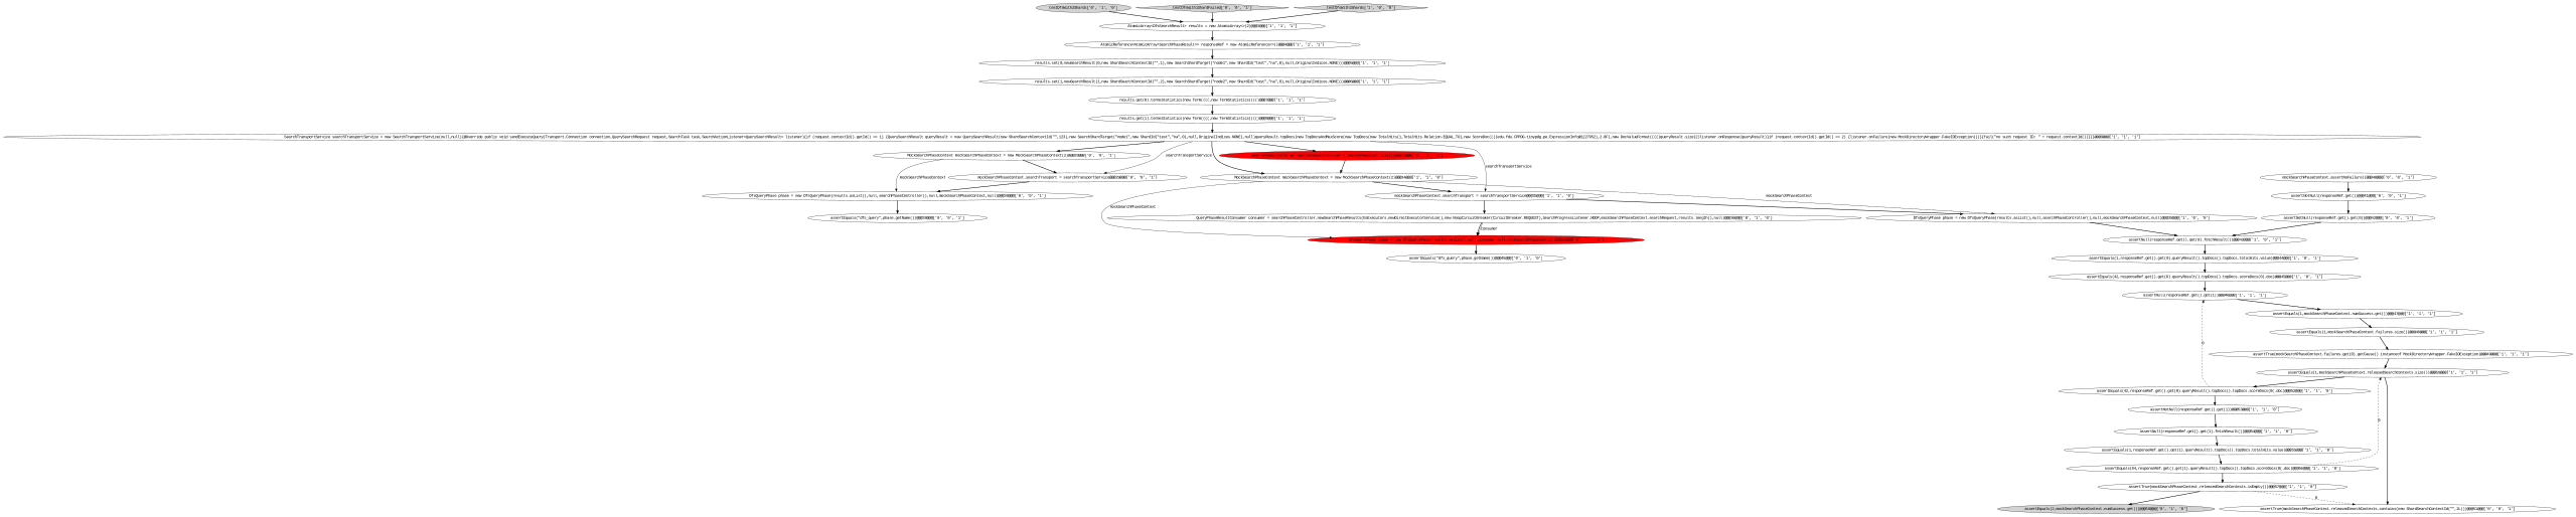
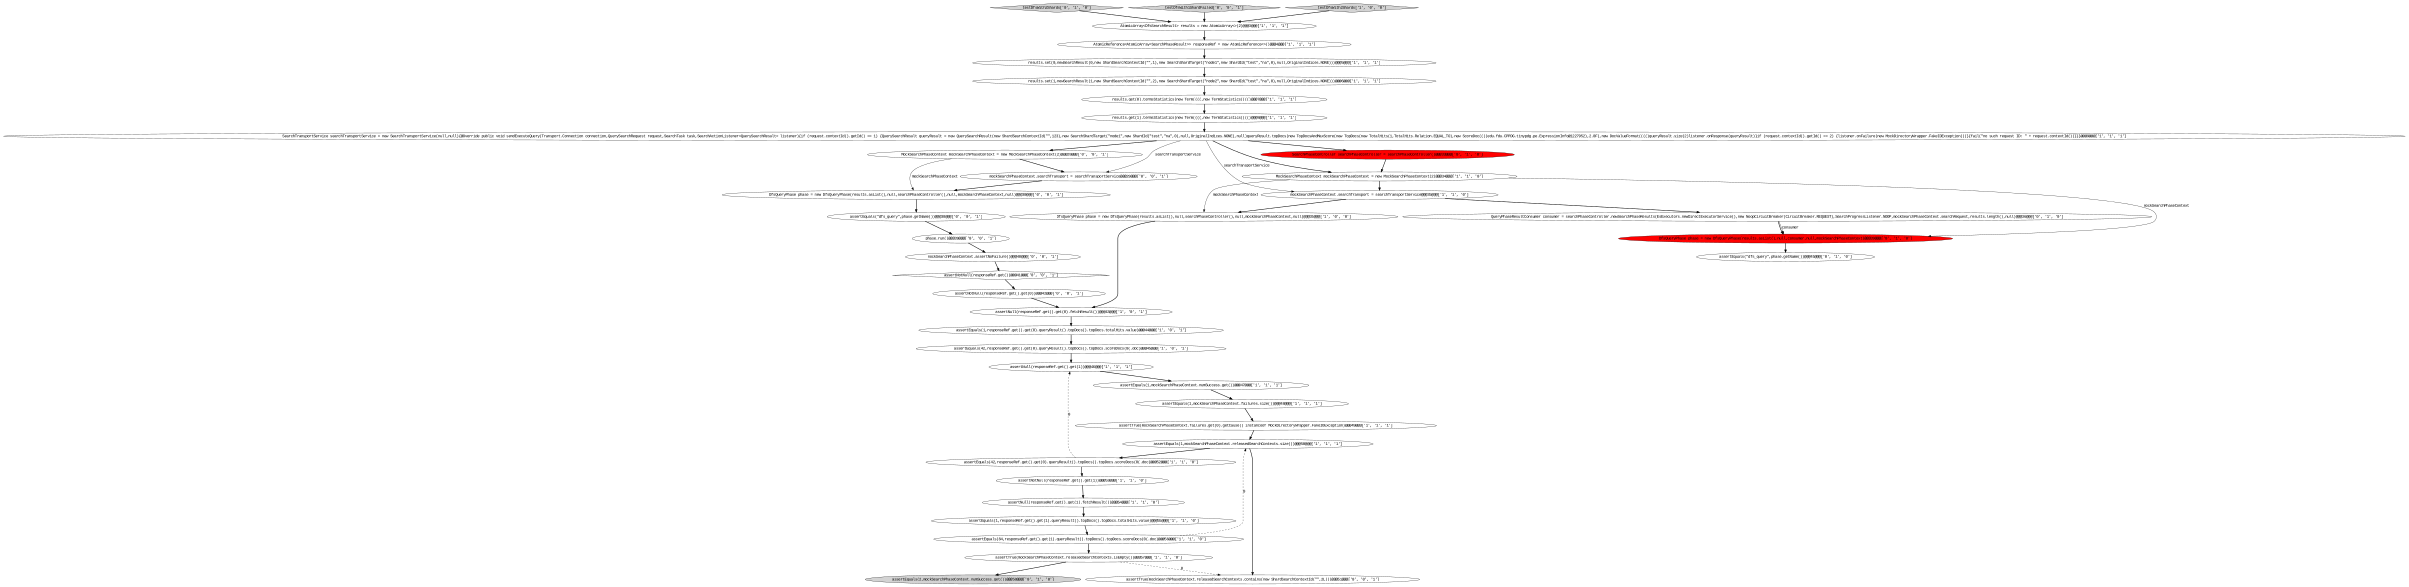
  digraph {
    fontname="Liberation Mono"
    node [fillcolor=white fontname="Liberation Mono" shape=ellipse style=filled]
    edge [fontname="Liberation Mono" style=bold]
    n1 [label="AtomicArray<DfsSearchResult> results = new AtomicArray<>(2)@@@3@@@['1', '1', '1']"]
    n2 [label="AtomicReference<AtomicArray<SearchPhaseResult>> responseRef = new AtomicReference<>()@@@4@@@['1', '1', '1']"]
    n3 [label="results.set(0,newSearchResult(0,new ShardSearchContextId(\"\",1),new SearchShardTarget(\"node1\",new ShardId(\"test\",\"na\",0),null,OriginalIndices.NONE)))@@@5@@@['1', '1', '1']"]
    n4 [label="SearchTransportService searchTransportService = new SearchTransportService(null,null){@Override public void sendExecuteQuery(Transport.Connection connection,QuerySearchRequest request,SearchTask task,SearchActionListener<QuerySearchResult> listener){if (request.contextId().getId() == 1) {QuerySearchResult queryResult = new QuerySearchResult(new ShardSearchContextId(\"\",123),new SearchShardTarget(\"node1\",new ShardId(\"test\",\"na\",0),null,OriginalIndices.NONE),null)queryResult.topDocs(new TopDocsAndMaxScore(new TopDocs(new TotalHits(1,TotalHits.Relation.EQUAL_TO),new ScoreDoc((((edu.fdu.CPPDG.tinypdg.pe.ExpressionInfo@1227952),2.0F),new DocValueFormat(((()queryResult.size(2)listener.onResponse(queryResult)}if (request.contextId().getId() == 2) {listener.onFailure(new MockDirectoryWrapper.FakeIOException())}{fail(\"no such request ID: \" + request.contextId())}}}@@@9@@@['1', '1', '1']"]
    n5 [label="MockSearchPhaseContext mockSearchPhaseContext = new MockSearchPhaseContext(2)@@@28@@@['0', '0', '1']"]
    n6 [label="MockSearchPhaseContext mockSearchPhaseContext = new MockSearchPhaseContext(2)@@@34@@@['1', '1', '0']"]
    n7 [fillcolor=red label="SearchPhaseController searchPhaseController = searchPhaseController()@@@33@@@['0', '1', '0']"]
    n8 [label="mockSearchPhaseContext.searchTransport = searchTransportService@@@29@@@['0', '0', '1']"]
    n9 [label="mockSearchPhaseContext.searchTransport = searchTransportService@@@35@@@['1', '1', '0']"]
    n10 [label="DfsQueryPhase phase = new DfsQueryPhase(results.asList(),null,searchPhaseController(),null,mockSearchPhaseContext,null)@@@30@@@['0', '0', '1']"]
    n11 [label="DfsQueryPhase phase = new DfsQueryPhase(results.asList(),null,searchPhaseController(),null,mockSearchPhaseContext,null)@@@35@@@['1', '0', '0']"]
    n12 [fillcolor=red label="DfsQueryPhase phase = new DfsQueryPhase(results.asList(),null,consumer,null,mockSearchPhaseContext)@@@39@@@['0', '1', '0']"]
    n13 [label="QueryPhaseResultConsumer consumer = searchPhaseController.newSearchPhaseResults(EsExecutors.newDirectExecutorService(),new NoopCircuitBreaker(CircuitBreaker.REQUEST),SearchProgressListener.NOOP,mockSearchPhaseContext.searchRequest,results.length(),null)@@@36@@@['0', '1', '0']"]
    n14 [label="assertEquals(\"dfs_query\",phase.getName())@@@45@@@['0', '1', '0']"]
    n15 [label="assertEquals(42,responseRef.get().get(0).queryResult().topDocs().topDocs.scoreDocs(0(.doc)@@@52@@@['1', '1', '0']"]
    n16 [label="assertNull(responseRef.get().get(1))@@@46@@@['1', '1', '1']"]
    n17 [label="assertNotNull(responseRef.get().get(1))@@@53@@@['1', '1', '0']"]
    n18 [label="assertEquals(1,mockSearchPhaseContext.numSuccess.get())@@@47@@@['1', '1', '1']"]
    n19 [label="assertNull(responseRef.get().get(1).fetchResult())@@@54@@@['1', '1', '0']"]
+   n20 [label="phase.run()@@@39@@@['0', '0', '1']"]
    n21 [label="mockSearchPhaseContext.assertNoFailure()@@@40@@@['0', '0', '1']"]
-   n22 [label="assertNotNull(responseRef.get())@@@41@@@['0', '0', '1']"]
+   n22 [label="assertNotNull(responseRef.get())@@@41@@@['0', '0', '1']" shape=diamond]
    n23 [label="assertTrue(mockSearchPhaseContext.releasedSearchContexts.contains(new ShardSearchContextId(\"\",2L)))@@@51@@@['0', '0', '1']"]
    n24 [label="assertNull(responseRef.get().get(0).fetchResult())@@@43@@@['1', '0', '1']"]
    n25 [label="assertEquals(1,responseRef.get().get(0).queryResult().topDocs().topDocs.totalHits.value)@@@44@@@['1', '0', '1']"]
    n26 [label="assertEquals(42,responseRef.get().get(0).queryResult().topDocs().topDocs.scoreDocs(0(.doc)@@@45@@@['1', '0', '1']"]
    n27 [label="assertEquals(\"dfs_query\",phase.getName())@@@38@@@['0', '0', '1']"]
    n28 [label="assertEquals(84,responseRef.get().get(1).queryResult().topDocs().topDocs.scoreDocs(0(.doc)@@@56@@@['1', '1', '0']"]
    n29 [label="assertEquals(1,mockSearchPhaseContext.releasedSearchContexts.size())@@@50@@@['1', '1', '1']"]
    n30 [label="assertTrue(mockSearchPhaseContext.releasedSearchContexts.isEmpty())@@@57@@@['1', '1', '0']"]
    n31 [fillcolor=lightgray label="assertEquals(2,mockSearchPhaseContext.numSuccess.get())@@@58@@@['0', '1', '0']"]
    n32 [label="assertEquals(1,mockSearchPhaseContext.failures.size())@@@48@@@['1', '1', '1']"]
    n33 [label="assertNotNull(responseRef.get().get(0))@@@42@@@['0', '0', '1']"]
    n34 [label="assertEquals(1,responseRef.get().get(1).queryResult().topDocs().topDocs.totalHits.value)@@@55@@@['1', '1', '0']"]
    n35 [label="assertTrue(mockSearchPhaseContext.failures.get(0).getCause() instanceof MockDirectoryWrapper.FakeIOException)@@@49@@@['1', '1', '1']"]
    n36 [label="results.set(1,newSearchResult(1,new ShardSearchContextId(\"\",2),new SearchShardTarget(\"node2\",new ShardId(\"test\",\"na\",0),null,OriginalIndices.NONE)))@@@6@@@['1', '1', '1']"]
    n37 [label="results.get(0).termsStatistics(new Term((((,new TermStatistics(((()@@@7@@@['1', '1', '1']"]
    n38 [label="results.get(1).termsStatistics(new Term((((,new TermStatistics(((()@@@8@@@['1', '1', '1']"]
-   n39 [fillcolor=lightgray label="testDfsWith2Shards['0', '1', '0']"]
+   n39 [fillcolor=lightgray label="testDfsWith2Shards['0', '1', '0']" shape=diamond]
    n40 [fillcolor=lightgray label="testDfsWith1ShardFailed['0', '0', '1']" shape=diamond]
    n41 [fillcolor=lightgray label="testDfsWith2Shards['1', '0', '0']" shape=diamond]
    n1 -> n2
    n2 -> n3
    n3 -> n36
    n4 -> n5
    n4 -> n6
    n4 -> n7
    n4 -> n8 [label=searchTransportService style=solid]
    n4 -> n9 [label=searchTransportService style=solid]
    n5 -> n8
    n5 -> n10 [label=mockSearchPhaseContext style=solid]
    n6 -> n9
    n6 -> n11 [label=mockSearchPhaseContext style=solid]
    n6 -> n12 [label=mockSearchPhaseContext style=solid]
    n7 -> n6
    n8 -> n10
    n9 -> n11
    n9 -> n13
    n10 -> n27
    n11 -> n24
    n12 -> n14
    n13 -> n12 [label=consumer style=solid]
    n13 -> n12
    n15 -> n16 [label=0 style=dashed]
    n15 -> n17
    n16 -> n18
    n17 -> n19
    n18 -> n32
    n19 -> n34
+   n20 -> n21
    n21 -> n22
    n22 -> n33
    n24 -> n25
    n25 -> n26
    n26 -> n16
+   n27 -> n20
    n28 -> n29 [label=0 style=dashed]
    n28 -> n30
    n29 -> n15
    n29 -> n23
    n30 -> n23 [label=0 style=dashed]
    n30 -> n31
    n32 -> n35
    n33 -> n24
    n34 -> n28
    n35 -> n29
    n36 -> n37
    n37 -> n38
    n38 -> n4
    n39 -> n1
    n40 -> n1
    n41 -> n1
  }
